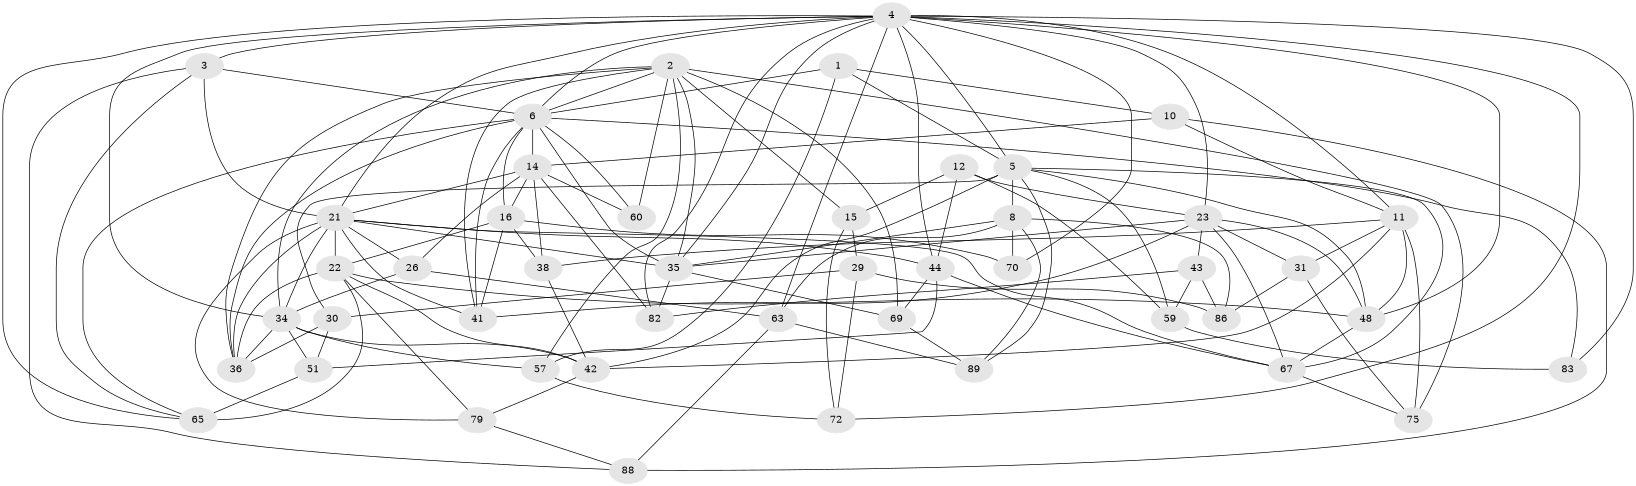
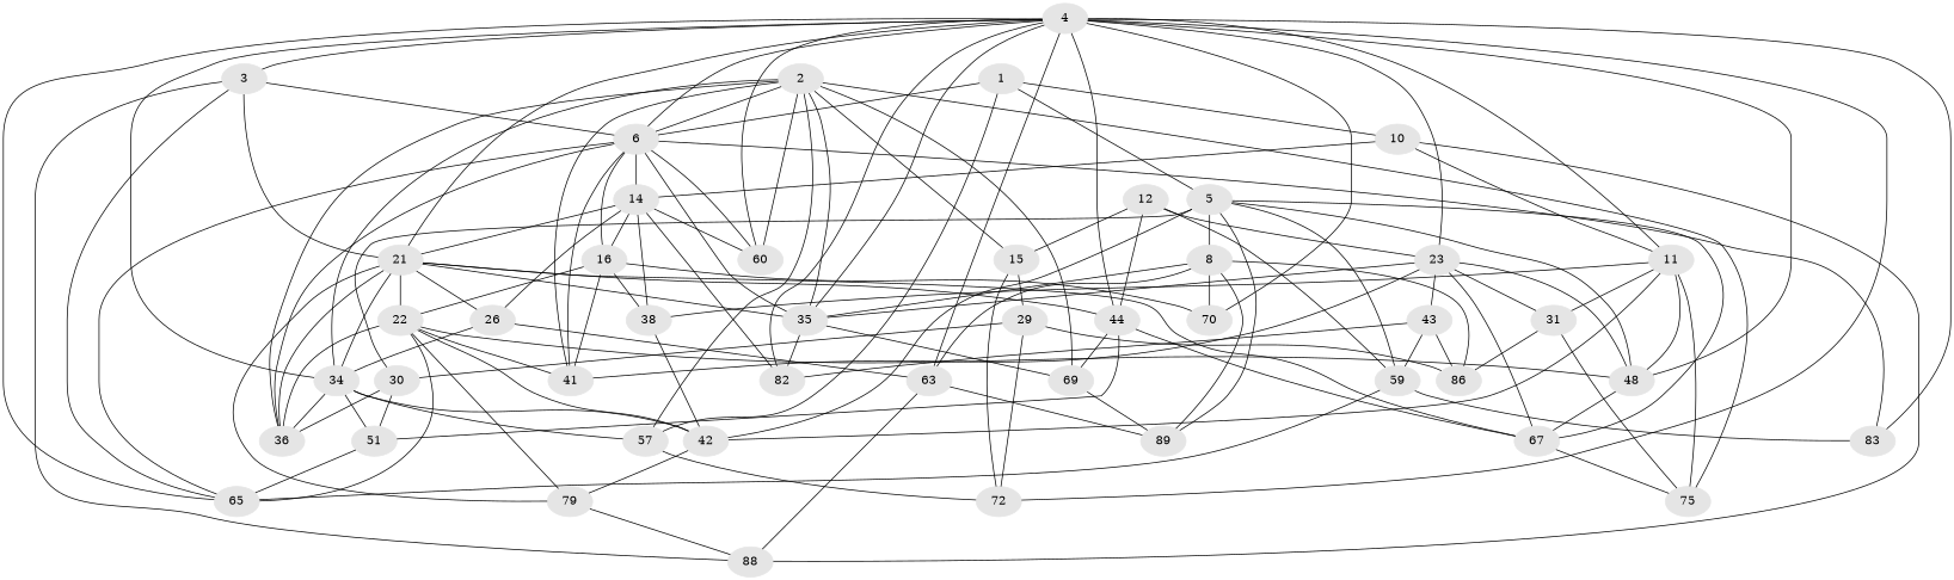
  graph {
    node [color=gray90 style=filled]
    5 [super="+74+64+94"]
    48 [super="+95"]
    59 [super="+85"]
    8 [super="+87"]
    30
    42 [super="+73"]
    67 [super="+81"]
    89
    1
    6 [super="+39+54+66"]
    10
    57
    35 [super="+71+91"]
    36 [super="+92"]
    41 [super="+93"]
    60
    65 [super="+80"]
    83
    14 [super="+27"]
    16 [super="+45"]
    88
    11 [super="+25+24"]
    72
    2 [super="+9+20+7"]
    15
    34 [super="+37+40"]
    69
    75
    29
    51
    82
    3
    21 [super="+33+46"]
    44 [super="+53"]
    26
    22 [super="+55+77"]
    n37 [label=79]
    4 [super="+62+13+19+58"]
    23 [super="+28+68"]
    63 [super="+84"]
    70
    31
    38
    43
    86
    12
    5 -- 48
    5 -- 59
    5 -- 8
    5 -- 30
    5 -- 42
    5 -- 67
    5 -- 89
    48 -- 67
+   59 -- 65
    59 -- 83
    8 -- 89
    8 -- 35
    8 -- 63
    8 -- 70
    8 -- 86
    30 -- 36
    30 -- 51
    42 -- n37
    67 -- 75
    1 -- 5
    1 -- 6
    1 -- 10
    1 -- 57
    6 -- 35
    6 -- 36
    6 -- 41 [weight=2]
    6 -- 60
    6 -- 65
    6 -- 83
    6 -- 14
    6 -- 16
    10 -- 14
    10 -- 88
    10 -- 11
    57 -- 72
    35 -- 69
    35 -- 82
    14 -- 60
    14 -- 16
    14 -- 82
    14 -- 21
    14 -- 26
    14 -- 38
    16 -- 41
    16 -- 22
    16 -- 70
    16 -- 38
    11 -- 48
    11 -- 42
    11 -- 75
    11 -- 31
    11 -- 38
    2 -- 6
    2 -- 57
    2 -- 35
    2 -- 36
    2 -- 41
    2 -- 60
    2 -- 15
    2 -- 34
    2 -- 69
    2 -- 75
    15 -- 72
    15 -- 29
    34 -- 42
    34 -- 57
    34 -- 36
    34 -- 51
    69 -- 89
    29 -- 30
    29 -- 72
    29 -- 86
    51 -- 65
    3 -- 6
    3 -- 65
    3 -- 88
    3 -- 21
    21 -- 67
    21 -- 35
    21 -- 36
    21 -- 34 [weight=2]
    21 -- 44
    21 -- 26
    21 -- 22
    21 -- n37
    44 -- 67
    44 -- 69
    44 -- 51
    26 -- 34
    26 -- 63
    22 -- 48
    22 -- 42
    22 -- 36
-   21 -- 41
+   22 -- 41
    22 -- 65
    22 -- n37
    n37 -- 88
    4 -- 48
    4 -- 6
    4 -- 35
-   4 -- 5
+   4 -- 60
    4 -- 65
    4 -- 83
    4 -- 11
    4 -- 72
    4 -- 34 [weight=2]
    4 -- 82
    4 -- 3
    4 -- 21
    4 -- 44
    4 -- 23
    4 -- 63 [weight=2]
    4 -- 70
    23 -- 48
    23 -- 67
    23 -- 35
    23 -- 41
    23 -- 31
    23 -- 43
    63 -- 89
    63 -- 88
    31 -- 75
    31 -- 86
    38 -- 42
    43 -- 59
    43 -- 82
    43 -- 86
    12 -- 59
    12 -- 15
    12 -- 44
    12 -- 23
  }
